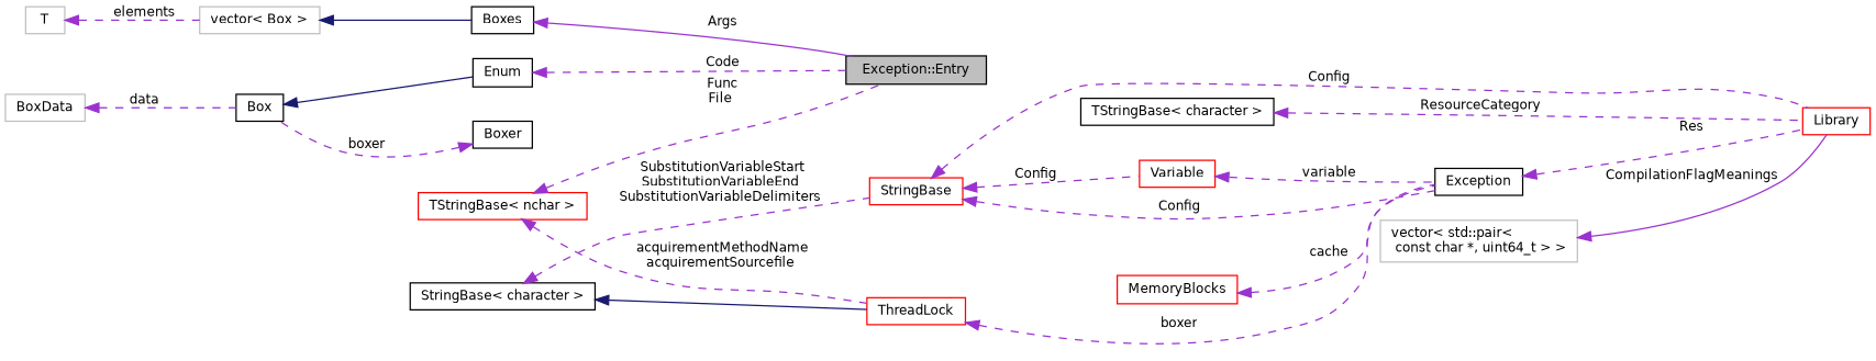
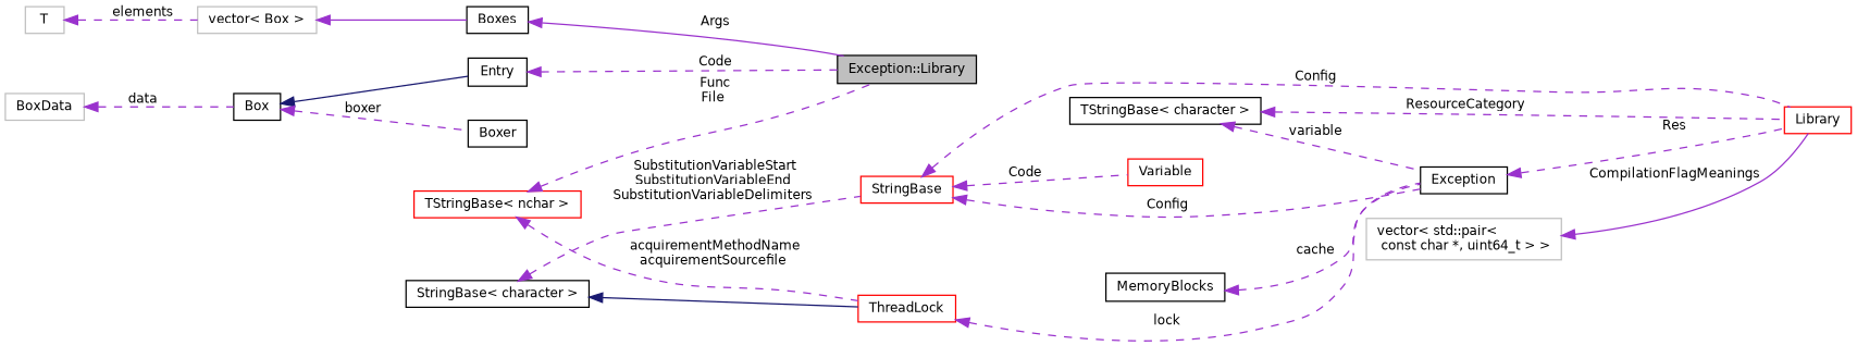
  digraph {
    rankdir=LR
    node [color=black fillcolor=white fontname=Helvetica fontsize=10 shape=record style=filled]
    edge [color=darkorchid3 dir=back fontname=Helvetica fontsize=10 labelfontname=Helvetica labelfontsize=10 style=dashed]
-   n1 [fillcolor=grey75 fontcolor=black height=0.2 label="Exception::Entry" width=0.4]
+   n1 [fillcolor=grey75 fontcolor=black height=0.2 label="Exception::Library" width=0.4]
    n2 [color=red height=0.2 label=Library width=0.4]
    n3 [height=0.2 label="TStringBase\< character \>" width=0.4]
    n4 [height=0.2 label="StringBase\< character \>" width=0.4]
    n5 [color=red height=0.2 label=StringBase width=0.4]
    n6 [color=red height=0.2 label=ThreadLock width=0.4]
    n7 [height=0.2 label=Exception width=0.4]
    n8 [color=red height=0.2 label=Variable width=0.4]
-   n9 [color=red height=0.2 label=MemoryBlocks width=0.4]
+   n9 [height=0.2 label=MemoryBlocks width=0.4]
    n10 [color=red height=0.2 label="TStringBase\< nchar \>" width=0.4]
    n11 [color=grey75 height=0.2 label="vector\< std::pair\<\l const char *, uint64_t \> \>" width=0.4]
    n12 [height=0.2 label=Boxes width=0.4]
    n13 [color=grey75 height=0.2 label="vector\< Box \>" width=0.4]
    n14 [color=grey75 height=0.2 label=T width=0.4]
-   n15 [height=0.2 label=Enum width=0.4]
+   n15 [height=0.2 label=Entry width=0.4]
    n16 [height=0.2 label=Box width=0.4]
    n17 [color=grey75 height=0.2 label=BoxData width=0.4]
    n18 [height=0.2 label=Boxer width=0.4]
    n3 -> n2 [label=" ResourceCategory"]
    n4 -> n5 [label=" SubstitutionVariableStart\nSubstitutionVariableEnd\nSubstitutionVariableDelimiters"]
    n4 -> n6 [color=midnightblue style=solid]
    n5 -> n2 [label=" Config"]
    n5 -> n7 [label=" Config"]
-   n5 -> n8 [label=" Config"]
-   n6 -> n7 [label=" boxer"]
+   n5 -> n8 [label=" Code"]
+   n6 -> n7 [label=" lock"]
    n7 -> n2 [label=" Res"]
-   n8 -> n7 [label=" variable"]
+   n3 -> n7 [label=" variable"]
    n9 -> n7 [label=" cache"]
    n10 -> n1 [label=" Func\nFile"]
    n10 -> n6 [label=" acquirementMethodName\nacquirementSourcefile"]
    n11 -> n2 [label=" CompilationFlagMeanings" style=solid]
    n12 -> n1 [label=" Args" style=solid]
-   n13 -> n12 [color=midnightblue style=solid]
+   n13 -> n12 [style=solid]
    n14 -> n13 [label=" elements"]
    n15 -> n1 [label=" Code"]
    n16 -> n15 [color=midnightblue style=solid]
    n17 -> n16 [label=" data"]
-   n18 -> n16 [label=" boxer"]
+   n16 -> n18 [label=" boxer"]
  }
